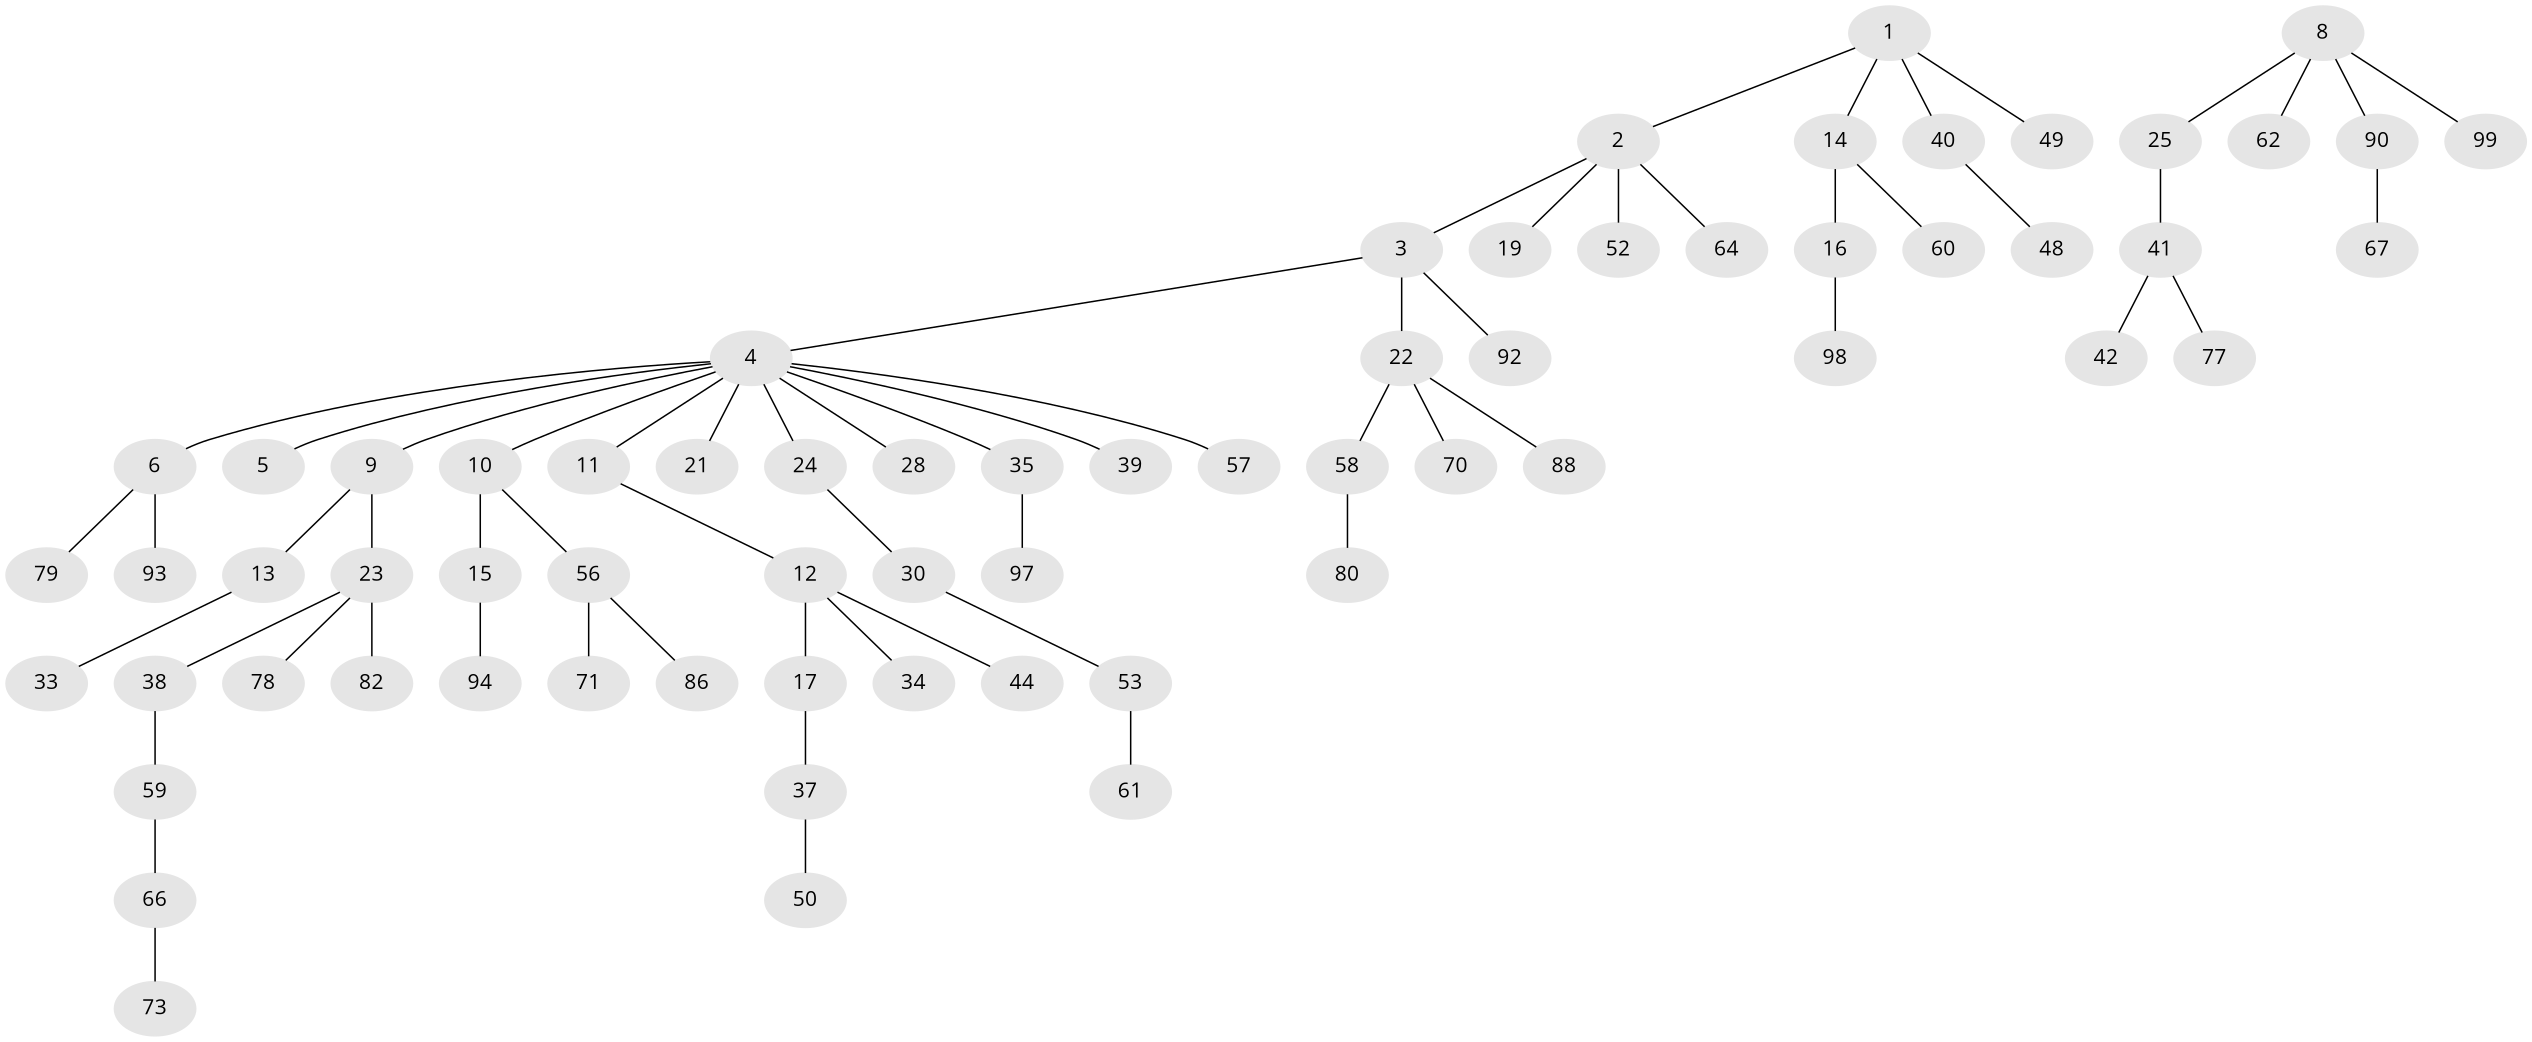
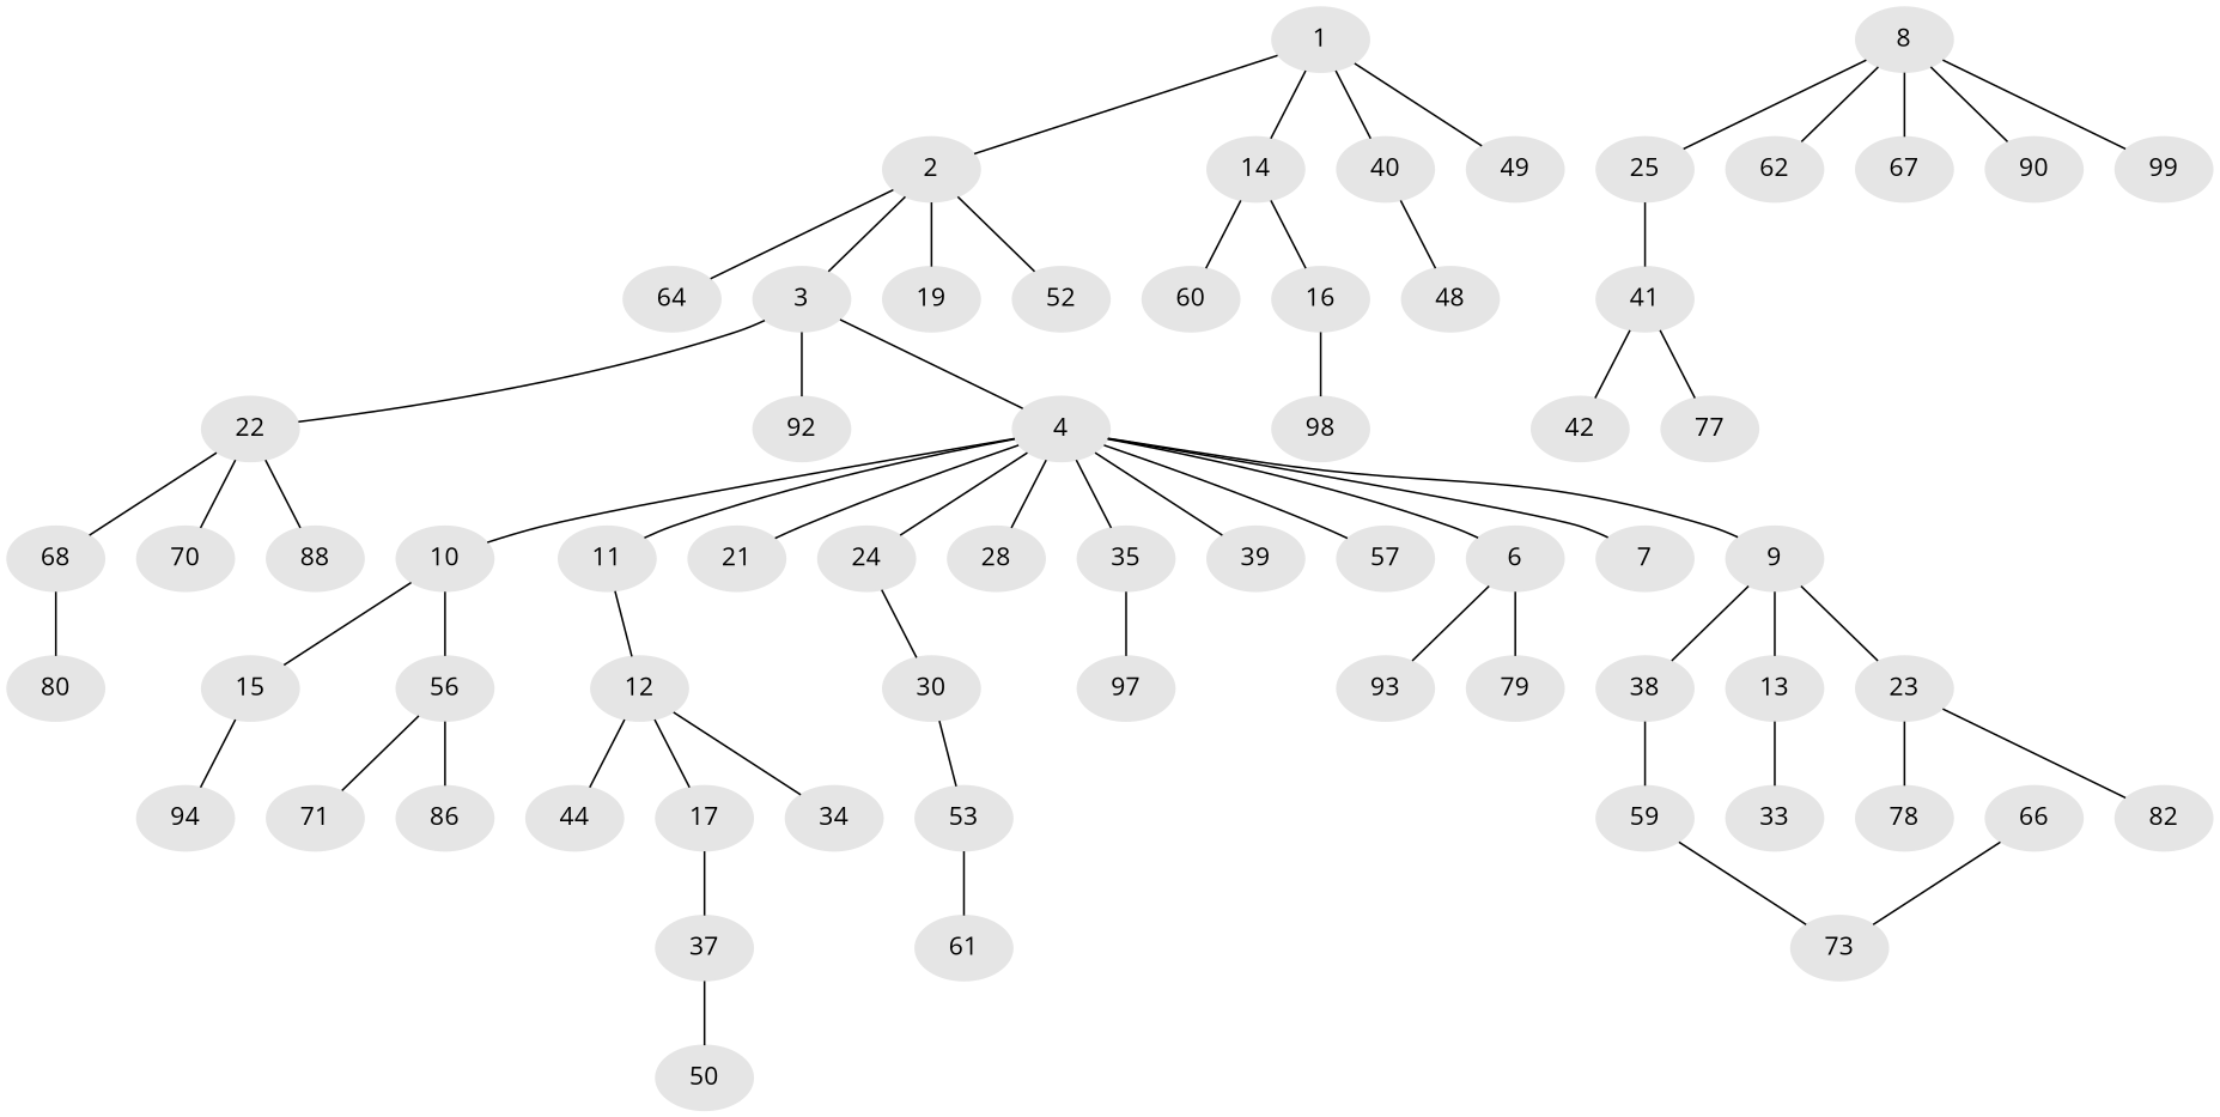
  graph {
    fontname="Open Sans"
    node [color=gray90 fontname="Open Sans" style=filled]
    edge [fontname="Open Sans"]
    1 [super="+26"]
    2 [super="+89"]
    14 [super="+32"]
    40 [super="+43"]
    49
    3
    19 [super="+83"]
    52
    64 [super="+68"]
    16 [super="+46"]
    60 [super="+91"]
    48
    4 [super="+5"]
    22 [super="+54"]
    92
    6 [super="+88"]
-   7 [super="+65" label=5]
+   7 [super="+65"]
    9 [super="+81"]
    10
    11 [super="+20"]
    21 [super="+45"]
    24 [super="+29"]
    28 [super="+36"]
    35 [super="+69"]
    39 [super="+55"]
    57
    8 [super="+18"]
    25
    62
    67
    90
    99
-   58
+   58 [label=68]
    70
    n35 [label=88]
    79
    93
    13 [super="+31"]
    23 [super="+84"]
    38 [super="+96"]
    15 [super="+75"]
    56 [super="+74"]
    12 [super="+27"]
    30 [super="+63"]
    97
    41 [super="+51"]
    33 [super="+76"]
    78 [super="+95"]
    82
    59 [super="+100"]
    94
    71
    86
    17 [super="+47"]
    34
    44
    37
    98
    50
    80
    53
    42
    77
    61 [super="+85"]
    66
    73
    1 -- 2
    1 -- 14
    1 -- 40
    1 -- 49
    2 -- 3
    2 -- 19
    2 -- 52
    2 -- 64
    14 -- 16
    14 -- 60
    40 -- 48
    3 -- 4
    3 -- 22
    3 -- 92
    16 -- 98
    4 -- 6
    4 -- 7
    4 -- 9
    4 -- 10
    4 -- 11
    4 -- 21
    4 -- 24
    4 -- 28
    4 -- 35
    4 -- 39
    4 -- 57
    22 -- 58
    22 -- 70
    22 -- n35
    6 -- 79
    6 -- 93
    9 -- 13
    9 -- 23
-   23 -- 38
+   9 -- 38
    10 -- 15
    10 -- 56
    11 -- 12
    24 -- 30
    35 -- 97
    8 -- 25
    8 -- 62
-   90 -- 67
+   8 -- 67
    8 -- 90
    8 -- 99
    25 -- 41
    58 -- 80
    13 -- 33
    23 -- 78
    23 -- 82
    38 -- 59
    15 -- 94
    56 -- 71
    56 -- 86
    12 -- 17
    12 -- 34
    12 -- 44
    30 -- 53
    41 -- 42
    41 -- 77
-   59 -- 66
+   59 -- 73
    17 -- 37
    37 -- 50
    53 -- 61
    66 -- 73
  }
